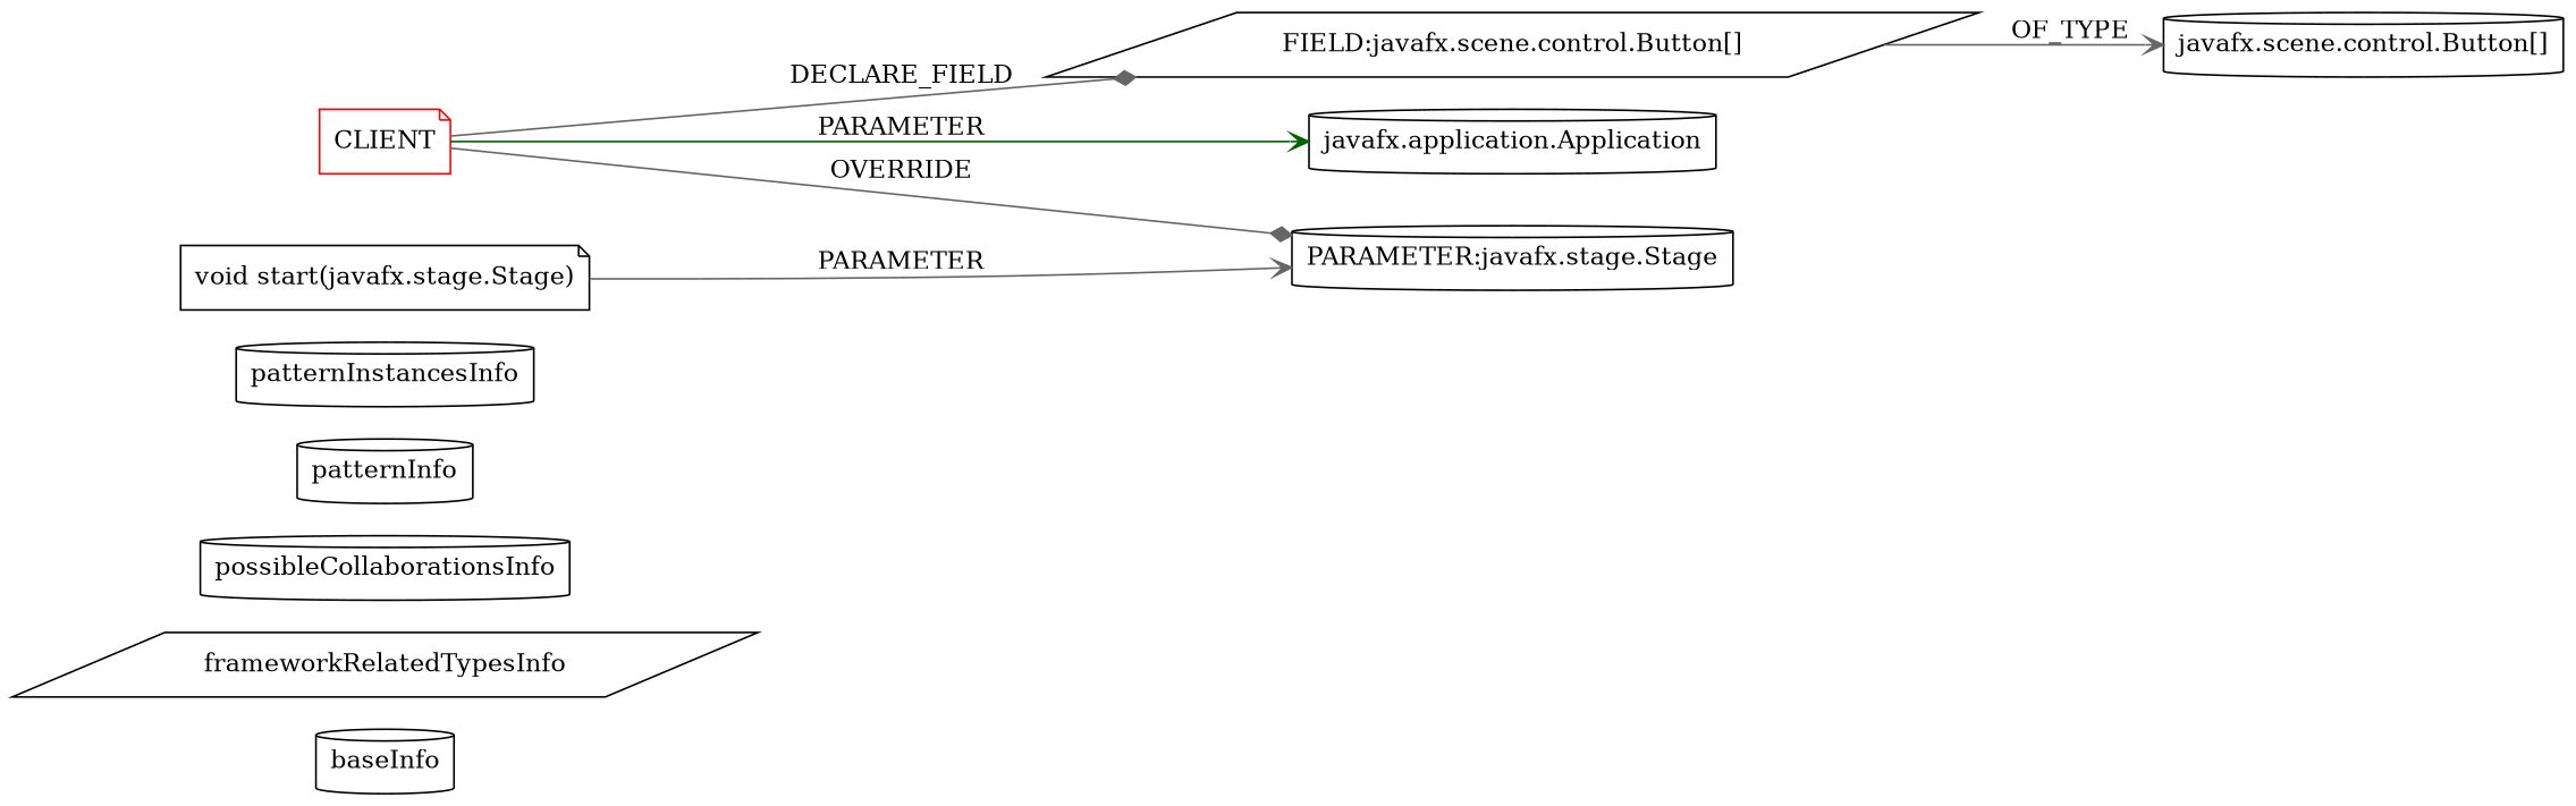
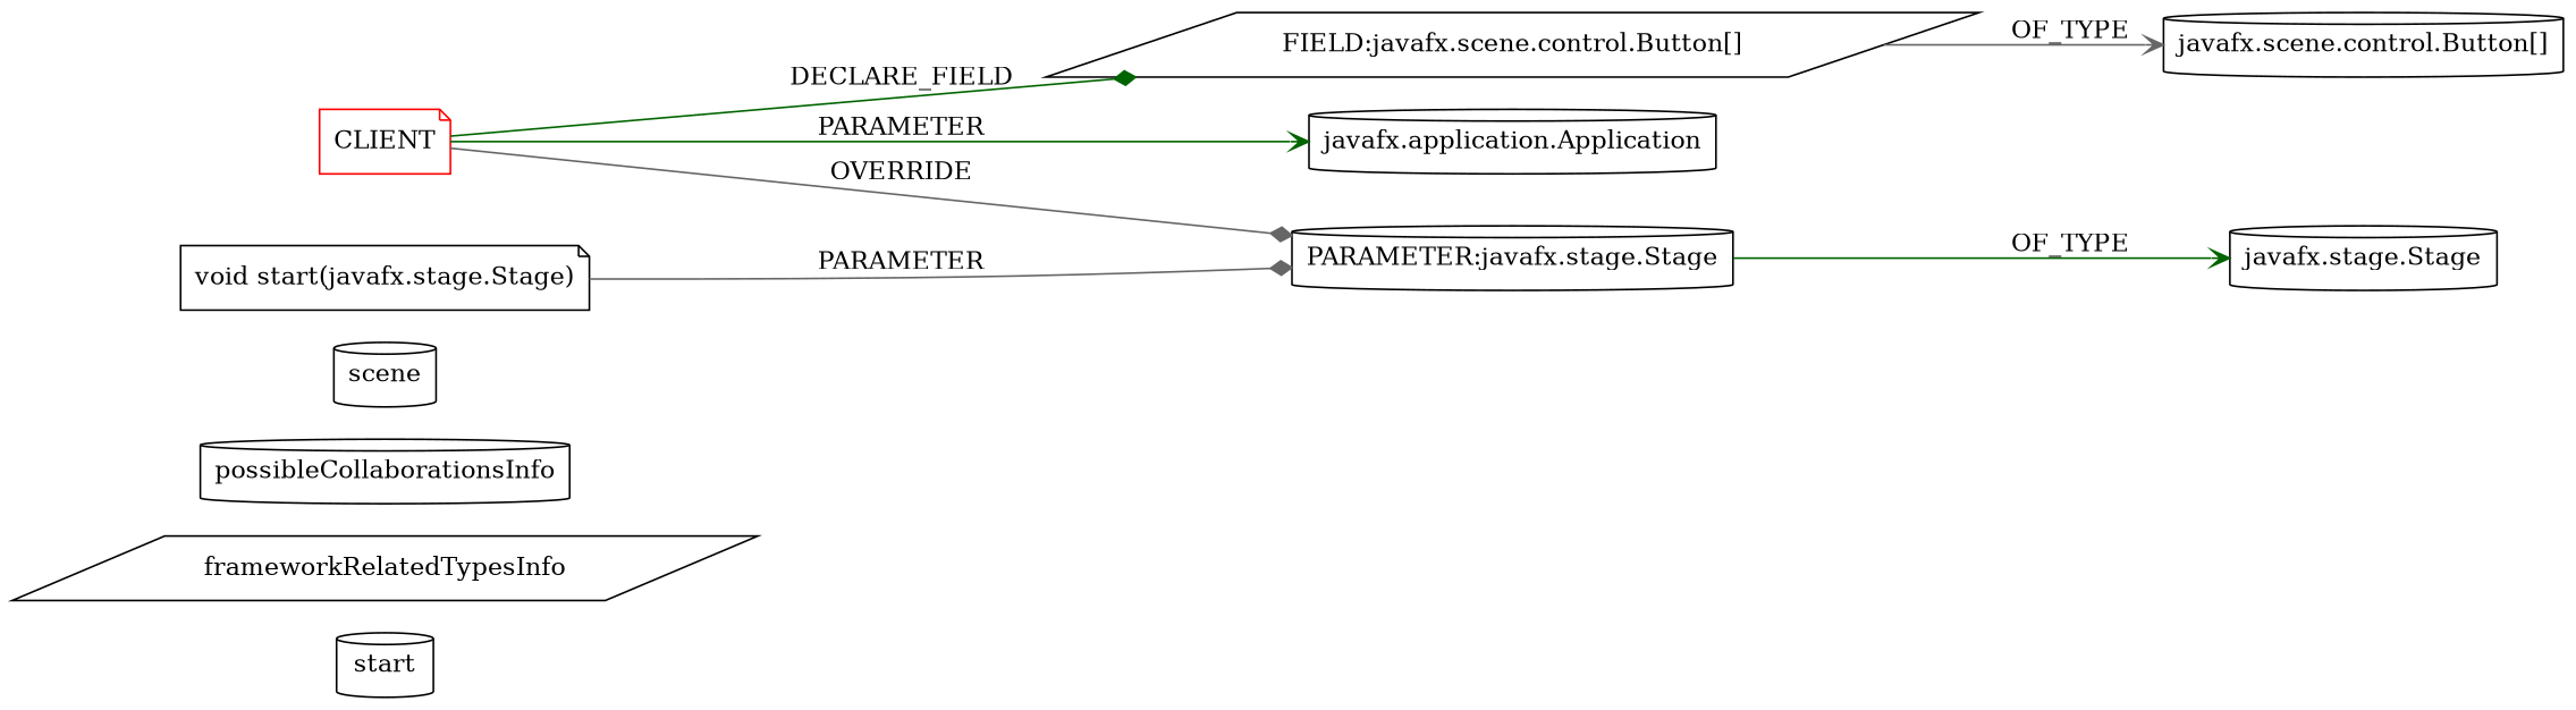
  digraph {
    rankdir=LR
    node [shape=cylinder isFrameworkType=false]
    edge [arrowhead=vee color=gray40]
-   baseInfo [category=pattern graphId=3978 isAnonymous=false possibleRelation=false isFrameworkType=""]
+   baseInfo [category=pattern graphId=3978 isAnonymous=false possibleRelation=false label=start isFrameworkType=""]
    frameworkRelatedTypesInfo [0="javafx.application.Application" shape=parallelogram isFrameworkType=""]
    possibleCollaborationsInfo [isFrameworkType=""]
-   patternInfo [frequency=2.0 patternRootClient=0 isFrameworkType=""]
-   patternInstancesInfo [0="sandeepb-CiscoECG~/sandeepb-CiscoECG/CiscoECG-master/src/ciscoECGApplication/ciscoECGMainFrontend.java~ciscoECGMainFrontend~4061" 1="Stephane-Lin-Physics-Animation~/Stephane-Lin-Physics-Animation/Physics-Animation-master/Physics Simulation/src/Menus/Main_Page.java~Main_Page~1245" isFrameworkType=""]
+   patternInstancesInfo [0="sandeepb-CiscoECG~/sandeepb-CiscoECG/CiscoECG-master/src/ciscoECGApplication/ciscoECGMainFrontend.java~ciscoECGMainFrontend~4061" 1="Stephane-Lin-Physics-Animation~/Stephane-Lin-Physics-Animation/Physics-Animation-master/Physics Simulation/src/Menus/Main_Page.java~Main_Page~1245" label=scene isFrameworkType=""]
    n6 [label="FIELD:javafx.scene.control.Button[]" shape=parallelogram vertexType=FIELD_DECLARATION]
    n7 [label="javafx.scene.control.Button[]" vertexType=FRAMEWORK_CLASS_TYPE]
    n8 [color=red label=CLIENT shape=note vertexType=ROOT_CLIENT_CLASS_DECLARATION]
    n9 [label="javafx.application.Application" vertexType=FRAMEWORK_CLASS_TYPE]
    n10 [label="PARAMETER:javafx.stage.Stage" vertexType=PARAMETER_DECLARATION]
    n11 [label="void start(javafx.stage.Stage)" shape=note vertexType=OVERRIDING_METHOD_DECLARATION]
+   n12 [label="javafx.stage.Stage" vertexType=FRAMEWORK_CLASS_TYPE]
    n6 -> n7 [label=OF_TYPE]
-   n8 -> n6 [arrowhead=diamond label=DECLARE_FIELD]
+   n8 -> n6 [arrowhead=diamond color=darkgreen label=DECLARE_FIELD]
    n8 -> n9 [color=darkgreen label=PARAMETER]
    n8 -> n10 [arrowhead=diamond label=OVERRIDE]
-   n11 -> n10 [label=PARAMETER]
+   n10 -> n12 [color=darkgreen label=OF_TYPE]
+   n11 -> n10 [arrowhead=diamond label=PARAMETER]
  }
